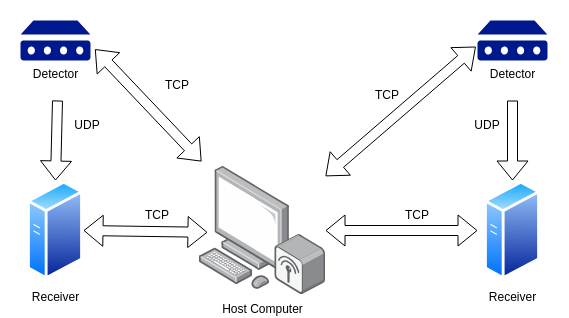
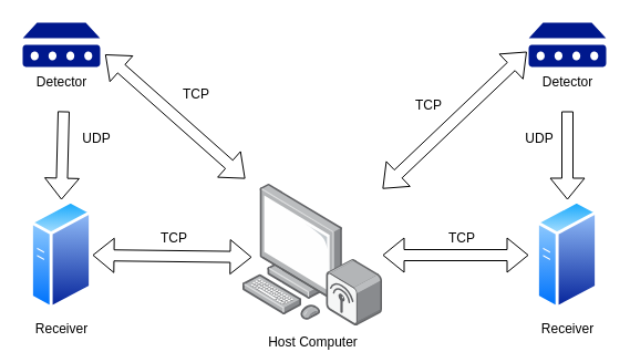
  <mxCell id="0" />
  <mxCell id="1" parent="0" />
- <mxCell id="2" value="Host Computer" style="image;points=[];html=1;align=center;shadow=0;dashed=0;image=img/lib/allied_telesis/computer_and_terminals/Personal_Computer_Wireless.svg;" parent="1" vertex="1"><mxGeometry x="199" y="165" width="126" height="130" as="geometry" /></mxCell>
+ <mxCell id="2" value="Host Computer" style="image;points=[];html=1;align=center;shadow=0;dashed=0;image=img/lib/allied_telesis/computer_and_terminals/Personal_Computer_Wireless.svg;" parent="1" vertex="1"><mxGeometry x="219" y="165" width="126" height="130" as="geometry" /></mxCell>
  <mxCell id="3" value="&lt;div&gt;Detector&lt;/div&gt;&lt;div&gt;&lt;br&gt;&lt;/div&gt;" style="sketch=0;pointerEvents=1;shadow=0;dashed=0;html=1;strokeColor=none;labelPosition=center;verticalLabelPosition=bottom;verticalAlign=top;align=center;fillColor=#00188D;shape=mxgraph.mscae.enterprise.device" parent="1" vertex="1"><mxGeometry x="20" y="20" width="70" height="40" as="geometry" /></mxCell>
  <mxCell id="4" value="Receiver" style="image;perimeter=ellipsePerimeter;html=1;align=center;shadow=0;dashed=0;spacingTop=3;image=img/lib/active_directory/generic_server.svg;" parent="1" vertex="1"><mxGeometry x="27" y="180" width="56.0" height="100" as="geometry" /></mxCell>
  <mxCell id="5" style="edgeStyle=orthogonalEdgeStyle;rounded=0;orthogonalLoop=1;jettySize=auto;html=1;exitX=0.5;exitY=1;exitDx=0;exitDy=0;exitPerimeter=0;" parent="1" source="3" target="3" edge="1"><mxGeometry relative="1" as="geometry" /></mxCell>
  <mxCell id="6" value="" style="shape=flexArrow;endArrow=classic;startArrow=classic;html=1;rounded=0;exitX=1;exitY=0.5;exitDx=0;exitDy=0;entryX=0.063;entryY=0.514;entryDx=0;entryDy=0;entryPerimeter=0;" parent="1" source="4" target="2" edge="1"><mxGeometry width="100" height="100" relative="1" as="geometry"><mxPoint x="227" y="400" as="sourcePoint" /><mxPoint x="327" y="300" as="targetPoint" /></mxGeometry></mxCell>
  <mxCell id="7" value="&lt;div&gt;TCP&lt;/div&gt;" style="text;html=1;align=center;verticalAlign=middle;whiteSpace=wrap;rounded=0;" parent="1" vertex="1"><mxGeometry x="127" y="200" width="60" height="30" as="geometry" /></mxCell>
  <mxCell id="8" value="" style="shape=flexArrow;endArrow=classic;startArrow=classic;html=1;rounded=0;" parent="1" source="2" edge="1"><mxGeometry width="100" height="100" relative="1" as="geometry"><mxPoint x="307" y="230" as="sourcePoint" /><mxPoint x="477" y="230" as="targetPoint" /></mxGeometry></mxCell>
  <mxCell id="9" value="&lt;div&gt;TCP&lt;/div&gt;" style="text;html=1;align=center;verticalAlign=middle;whiteSpace=wrap;rounded=0;" parent="1" vertex="1"><mxGeometry x="387" y="200" width="60" height="30" as="geometry" /></mxCell>
  <mxCell id="10" value="" style="shape=flexArrow;endArrow=classic;html=1;rounded=0;entryX=0.5;entryY=0;entryDx=0;entryDy=0;" parent="1" target="4" edge="1"><mxGeometry width="50" height="50" relative="1" as="geometry"><mxPoint x="57" y="100" as="sourcePoint" /><mxPoint x="307" y="210" as="targetPoint" /></mxGeometry></mxCell>
  <mxCell id="11" value="UDP" style="text;html=1;align=center;verticalAlign=middle;whiteSpace=wrap;rounded=0;" parent="1" vertex="1"><mxGeometry x="57" y="110" width="60" height="30" as="geometry" /></mxCell>
  <mxCell id="12" value="&lt;div&gt;Detector&lt;/div&gt;&lt;div&gt;&lt;br&gt;&lt;/div&gt;" style="sketch=0;pointerEvents=1;shadow=0;dashed=0;html=1;strokeColor=none;labelPosition=center;verticalLabelPosition=bottom;verticalAlign=top;align=center;fillColor=#00188D;shape=mxgraph.mscae.enterprise.device" parent="1" vertex="1"><mxGeometry x="477" y="20" width="70" height="40" as="geometry" /></mxCell>
  <mxCell id="13" value="Receiver" style="image;perimeter=ellipsePerimeter;html=1;align=center;shadow=0;dashed=0;spacingTop=3;image=img/lib/active_directory/generic_server.svg;" parent="1" vertex="1"><mxGeometry x="484" y="180" width="56.0" height="100" as="geometry" /></mxCell>
  <mxCell id="14" style="edgeStyle=orthogonalEdgeStyle;rounded=0;orthogonalLoop=1;jettySize=auto;html=1;exitX=0.5;exitY=1;exitDx=0;exitDy=0;exitPerimeter=0;" parent="1" source="12" target="12" edge="1"><mxGeometry relative="1" as="geometry" /></mxCell>
  <mxCell id="15" value="" style="shape=flexArrow;endArrow=classic;html=1;rounded=0;entryX=0.5;entryY=0;entryDx=0;entryDy=0;" parent="1" target="13" edge="1"><mxGeometry width="50" height="50" relative="1" as="geometry"><mxPoint x="512" y="100" as="sourcePoint" /><mxPoint x="748" y="170" as="targetPoint" /></mxGeometry></mxCell>
  <mxCell id="16" value="UDP" style="text;html=1;align=center;verticalAlign=middle;whiteSpace=wrap;rounded=0;" parent="1" vertex="1"><mxGeometry x="457" y="110" width="60" height="30" as="geometry" /></mxCell>
  <mxCell id="17" value="" style="shape=flexArrow;endArrow=classic;startArrow=classic;html=1;rounded=0;exitX=0.016;exitY=-0.031;exitDx=0;exitDy=0;exitPerimeter=0;entryX=1.064;entryY=0.717;entryDx=0;entryDy=0;entryPerimeter=0;" parent="1" source="2" target="3" edge="1"><mxGeometry width="100" height="100" relative="1" as="geometry"><mxPoint x="227" y="280" as="sourcePoint" /><mxPoint x="157" y="60" as="targetPoint" /></mxGeometry></mxCell>
  <mxCell id="18" value="" style="shape=flexArrow;endArrow=classic;startArrow=classic;html=1;rounded=0;entryX=-0.024;entryY=0.654;entryDx=0;entryDy=0;entryPerimeter=0;" parent="1" source="2" target="12" edge="1"><mxGeometry width="100" height="100" relative="1" as="geometry"><mxPoint x="302.385" y="180" as="sourcePoint" /><mxPoint x="400.61" y="60" as="targetPoint" /></mxGeometry></mxCell>
  <mxCell id="19" value="&lt;div&gt;TCP&lt;/div&gt;" style="text;html=1;align=center;verticalAlign=middle;whiteSpace=wrap;rounded=0;" parent="1" vertex="1"><mxGeometry x="147" y="70" width="60" height="30" as="geometry" /></mxCell>
  <mxCell id="20" value="&lt;div&gt;TCP&lt;/div&gt;" style="text;html=1;align=center;verticalAlign=middle;whiteSpace=wrap;rounded=0;" parent="1" vertex="1"><mxGeometry x="357" y="80" width="60" height="30" as="geometry" /></mxCell>
